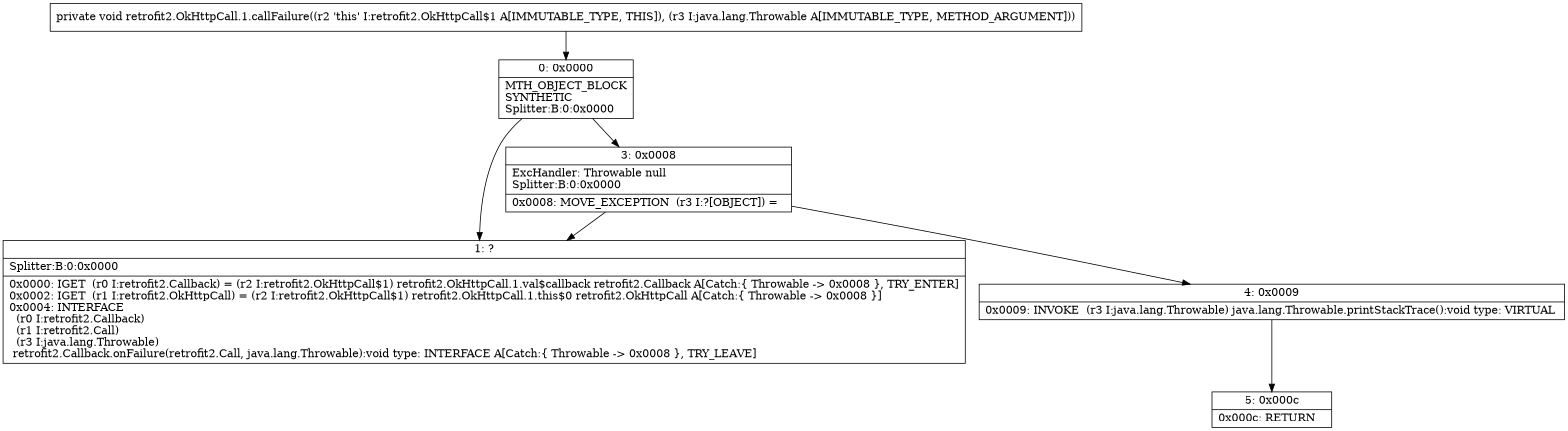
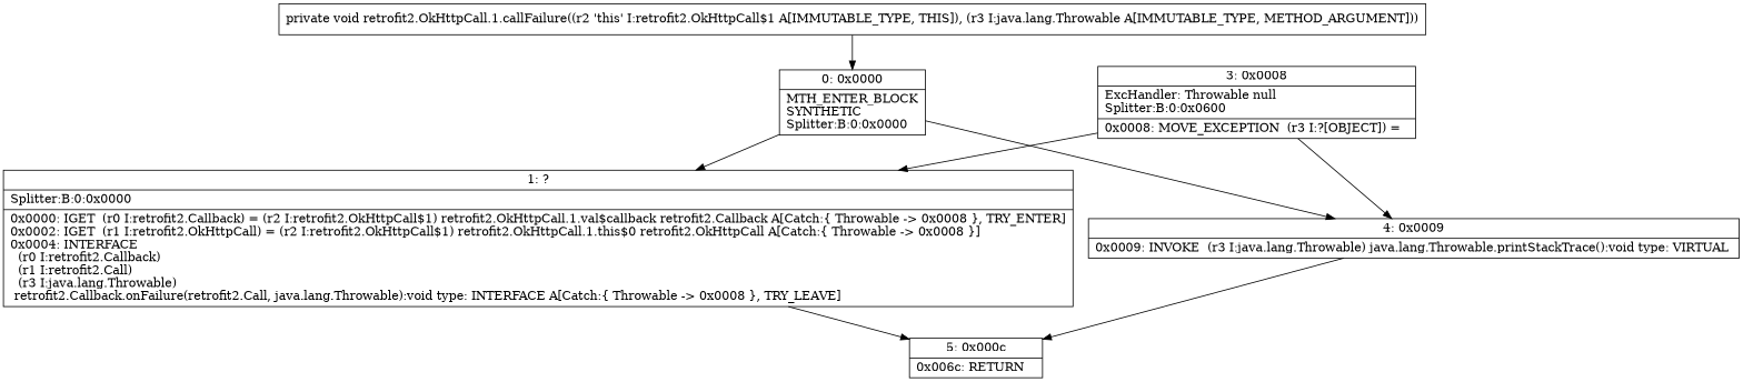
  digraph {
    node [shape=record]
-   n1 [label="{0\:\ 0x0000|MTH_OBJECT_BLOCK\lSYNTHETIC\lSplitter:B:0:0x0000\l}"]
+   n1 [label="{0\:\ 0x0000|MTH_ENTER_BLOCK\lSYNTHETIC\lSplitter:B:0:0x0000\l}"]
    n2 [label="{1\:\ ?|Splitter:B:0:0x0000\l|0x0000: IGET  (r0 I:retrofit2.Callback) = (r2 I:retrofit2.OkHttpCall$1) retrofit2.OkHttpCall.1.val$callback retrofit2.Callback A[Catch:\{ Throwable \-\> 0x0008 \}, TRY_ENTER]\l0x0002: IGET  (r1 I:retrofit2.OkHttpCall) = (r2 I:retrofit2.OkHttpCall$1) retrofit2.OkHttpCall.1.this$0 retrofit2.OkHttpCall A[Catch:\{ Throwable \-\> 0x0008 \}]\l0x0004: INTERFACE  \l  (r0 I:retrofit2.Callback)\l  (r1 I:retrofit2.Call)\l  (r3 I:java.lang.Throwable)\l retrofit2.Callback.onFailure(retrofit2.Call, java.lang.Throwable):void type: INTERFACE A[Catch:\{ Throwable \-\> 0x0008 \}, TRY_LEAVE]\l}"]
-   n3 [label="{3\:\ 0x0008|ExcHandler: Throwable null\lSplitter:B:0:0x0000\l|0x0008: MOVE_EXCEPTION  (r3 I:?[OBJECT]) =  \l}"]
-   n4 [label="{5\:\ 0x000c|0x000c: RETURN   \l}"]
+   n3 [label="{3\:\ 0x0008|ExcHandler: Throwable null\lSplitter:B:0:0x0600\l|0x0008: MOVE_EXCEPTION  (r3 I:?[OBJECT]) =  \l}"]
+   n4 [label="{5\:\ 0x000c|0x006c: RETURN   \l}"]
    n5 [label="{4\:\ 0x0009|0x0009: INVOKE  (r3 I:java.lang.Throwable) java.lang.Throwable.printStackTrace():void type: VIRTUAL \l}"]
    n6 [label="{private void retrofit2.OkHttpCall.1.callFailure((r2 'this' I:retrofit2.OkHttpCall$1 A[IMMUTABLE_TYPE, THIS]), (r3 I:java.lang.Throwable A[IMMUTABLE_TYPE, METHOD_ARGUMENT])) }"]
    n1 -> n2
-   n1 -> n3
+   n1 -> n5
+   n2 -> n4
    n3 -> n2
    n3 -> n5
    n5 -> n4
    n6 -> n1
  }
